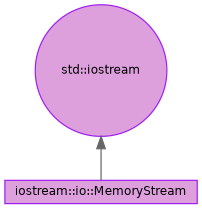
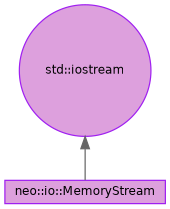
  digraph {
    node [color=purple fillcolor=plum fontname=Helvetica fontsize=10 style=filled]
-   n1 [fontcolor=black height=0.2 label="iostream::io::MemoryStream" shape=box width=0.4]
+   n1 [fontcolor=black height=0.2 label="neo::io::MemoryStream" shape=box width=0.4]
    n2 [height=0.2 label="std::iostream" shape=circle width=0.4]
    n2 -> n1 [color=gray40 dir=back fontname=Helvetica fontsize=10 labelfontname=Helvetica labelfontsize=10 style=solid]
  }
